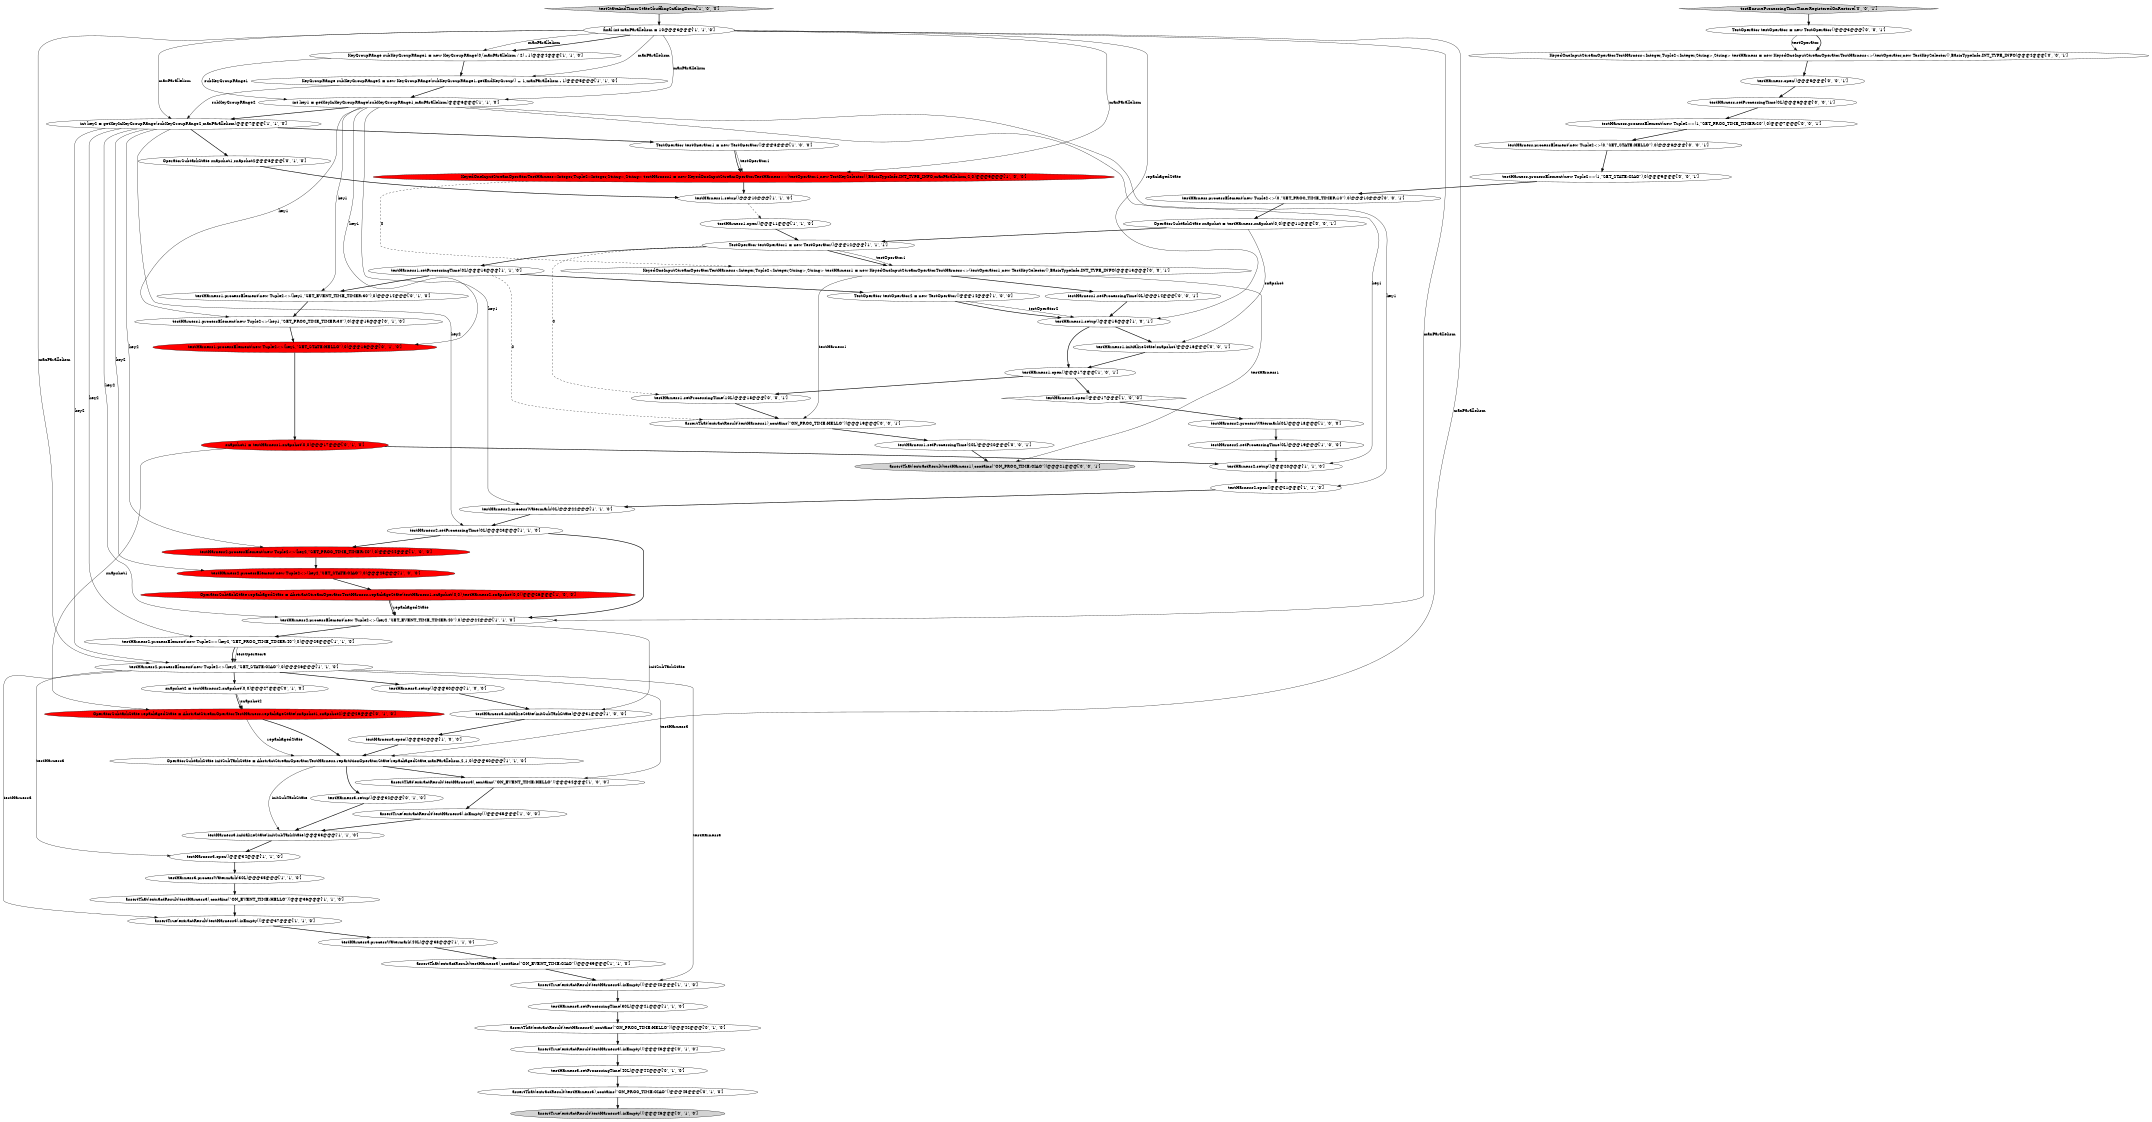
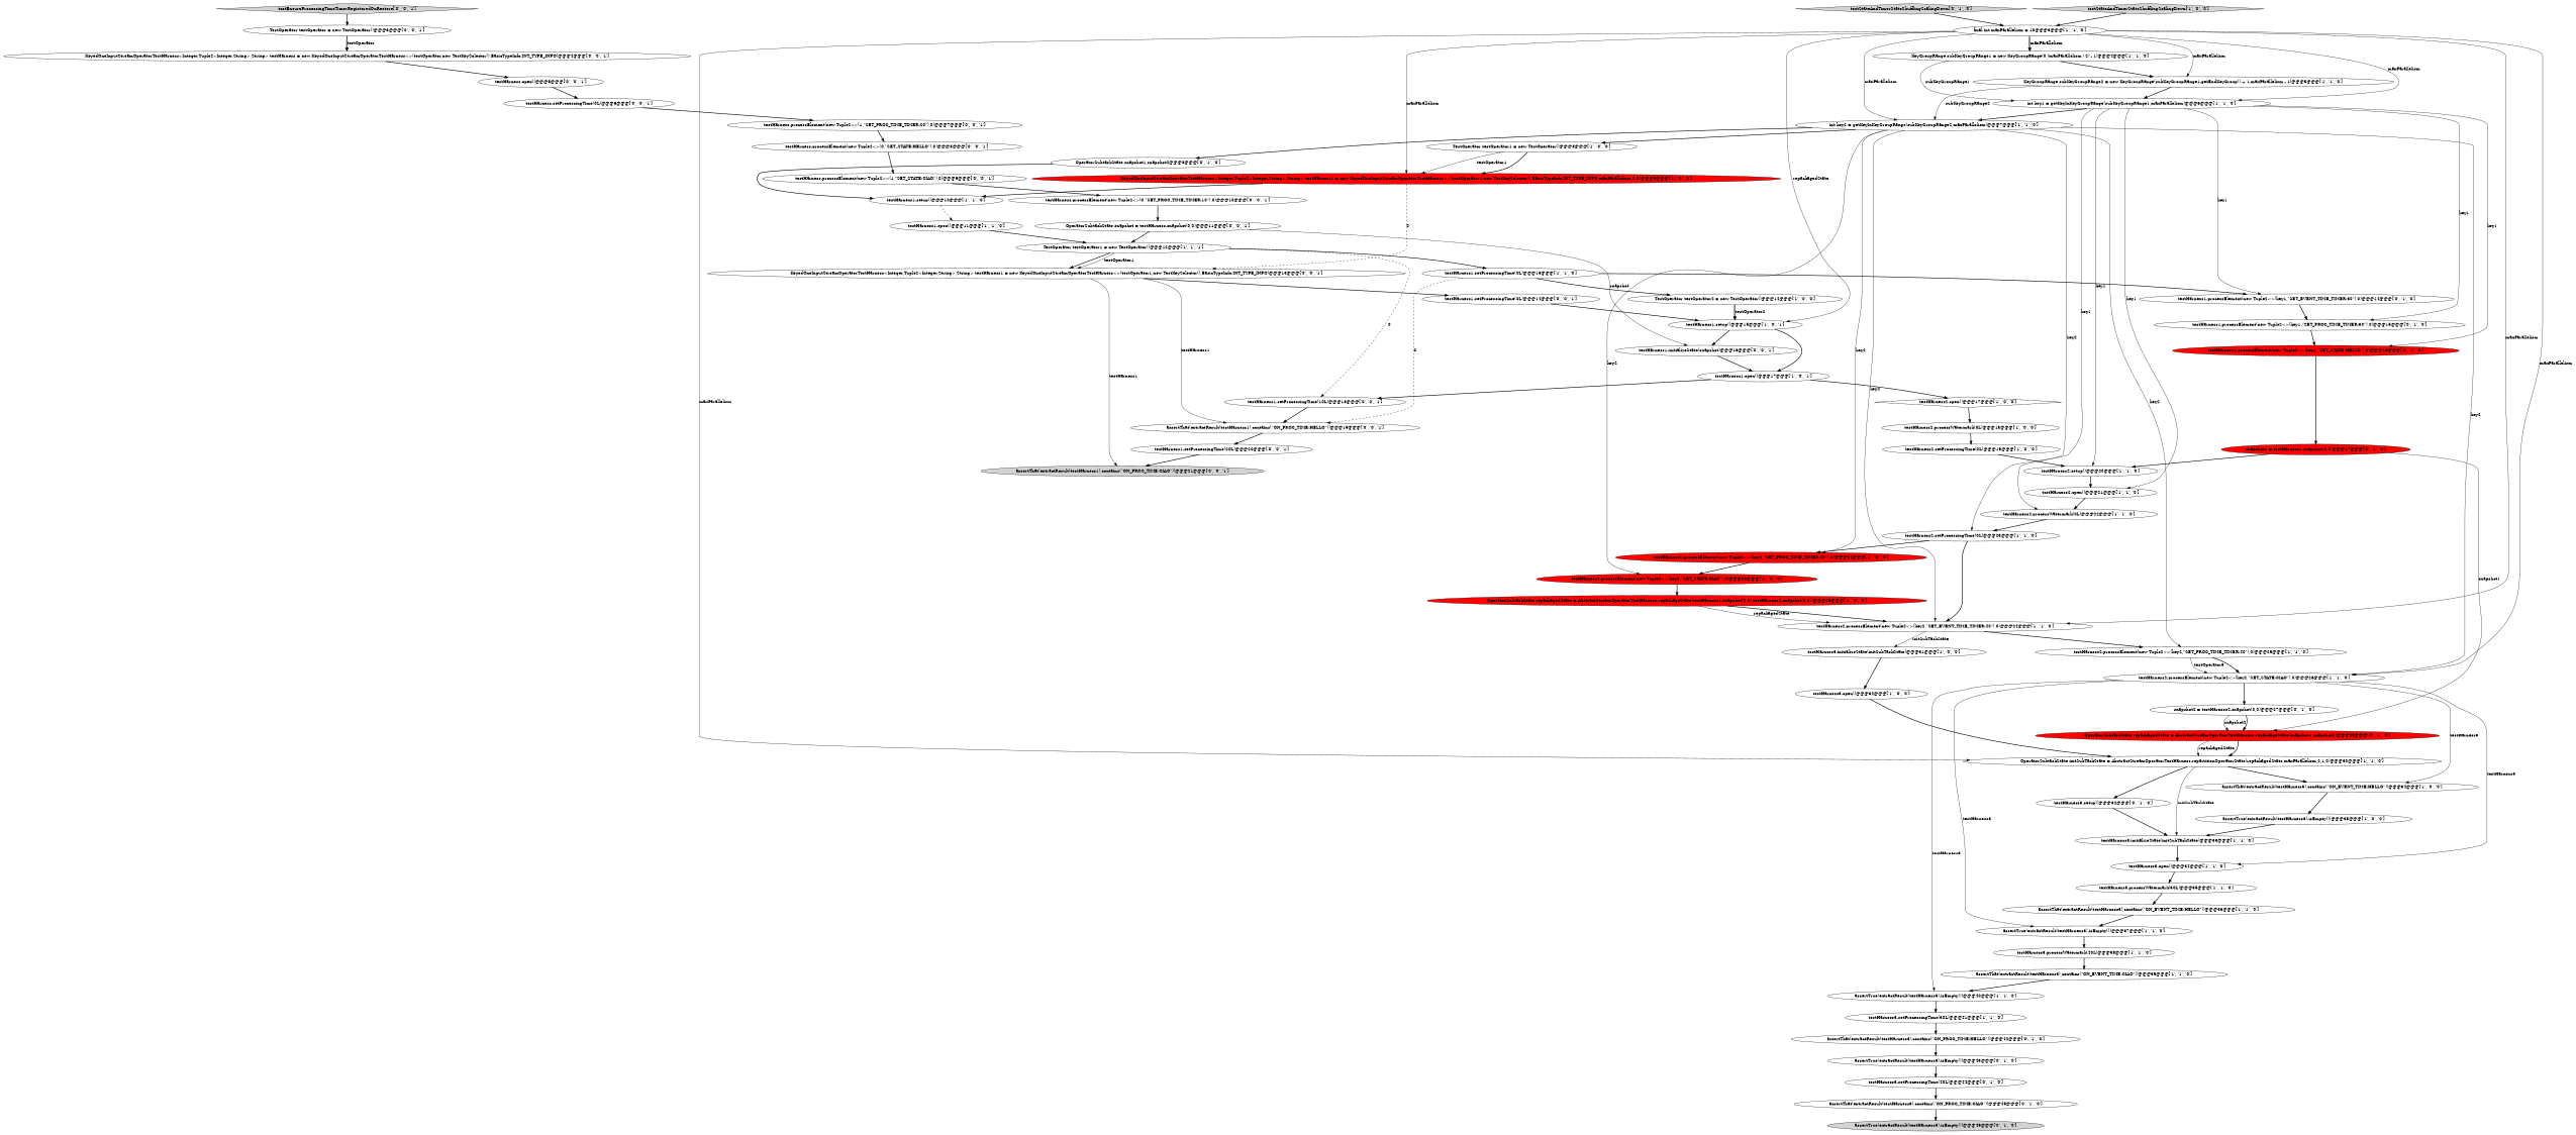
  digraph {
    node [fillcolor=white shape=ellipse style=filled]
    edge [style=bold]
    n1 [label="testHarness1.processElement(new Tuple2<>(key1,\"SET_EVENT_TIME_TIMER:30\"),0)@@@14@@@['0', '1', '0']"]
    n2 [label="testHarness1.processElement(new Tuple2<>(key1,\"SET_PROC_TIME_TIMER:30\"),0)@@@15@@@['0', '1', '0']"]
    n3 [fillcolor=red label="testHarness1.processElement(new Tuple2<>(key1,\"SET_STATE:HELLO\"),0)@@@16@@@['0', '1', '0']"]
    n4 [fillcolor=lightgray label="testEnsureProcessingTimeTimerRegisteredOnRestore['0', '0', '1']" shape=diamond]
    n5 [label="TestOperator testOperator = new TestOperator()@@@3@@@['0', '0', '1']"]
    n6 [label="KeyedOneInputStreamOperatorTestHarness<Integer,Tuple2<Integer,String>,String> testHarness = new KeyedOneInputStreamOperatorTestHarness<>(testOperator,new TestKeySelector(),BasicTypeInfo.INT_TYPE_INFO)@@@4@@@['0', '0', '1']"]
    n7 [label="assertThat(extractResult(testHarness3),contains(\"ON_EVENT_TIME:CIAO\"))@@@39@@@['1', '1', '0']"]
    n8 [label="assertTrue(extractResult(testHarness3).isEmpty())@@@40@@@['1', '1', '0']"]
    n9 [label="testHarness3.setProcessingTime(30L)@@@41@@@['1', '1', '0']"]
    n10 [fillcolor=red label="snapshot1 = testHarness1.snapshot(0,0)@@@17@@@['0', '1', '0']"]
    n11 [label="testHarness2.setup()@@@20@@@['1', '1', '0']"]
    n12 [fillcolor=red label="OperatorSubtaskState repackagedState = AbstractStreamOperatorTestHarness.repackageState(snapshot1,snapshot2)@@@29@@@['0', '1', '0']"]
    n13 [label="assertThat(extractResult(testHarness1),contains(\"ON_PROC_TIME:HELLO\"))@@@19@@@['0', '0', '1']"]
    n14 [label="testHarness1.setProcessingTime(20L)@@@20@@@['0', '0', '1']"]
    n15 [fillcolor=lightgray label="assertThat(extractResult(testHarness1),contains(\"ON_PROC_TIME:CIAO\"))@@@21@@@['0', '0', '1']"]
    n16 [label="testHarness.setProcessingTime(0L)@@@6@@@['0', '0', '1']"]
    n17 [label="testHarness.processElement(new Tuple2<>(1,\"SET_PROC_TIME_TIMER:20\"),0)@@@7@@@['0', '0', '1']"]
    n18 [label="testHarness.processElement(new Tuple2<>(0,\"SET_STATE:HELLO\"),0)@@@8@@@['0', '0', '1']"]
    n19 [fillcolor=red label="testHarness2.processElement(new Tuple2<>(key2,\"SET_STATE:CIAO\"),0)@@@25@@@['1', '0', '0']"]
    n20 [fillcolor=red label="OperatorSubtaskState repackagedState = AbstractStreamOperatorTestHarness.repackageState(testHarness1.snapshot(0,0),testHarness2.snapshot(0,0))@@@26@@@['1', '0', '0']"]
    n21 [label="testHarness2.processElement(new Tuple2<>(key2,\"SET_EVENT_TIME_TIMER:40\"),0)@@@24@@@['1', '1', '0']"]
    n22 [label="assertThat(extractResult(testHarness3),contains(\"ON_PROC_TIME:HELLO\"))@@@42@@@['0', '1', '0']"]
    n23 [label="KeyGroupRange subKeyGroupRange1 = new KeyGroupRange(0,(maxParallelism / 2) - 1)@@@4@@@['1', '1', '0']"]
    n24 [label="int key1 = getKeyInKeyGroupRange(subKeyGroupRange1,maxParallelism)@@@6@@@['1', '1', '0']"]
    n25 [label="KeyGroupRange subKeyGroupRange2 = new KeyGroupRange(subKeyGroupRange1.getEndKeyGroup() + 1,maxParallelism - 1)@@@5@@@['1', '1', '0']"]
    n26 [label="int key2 = getKeyInKeyGroupRange(subKeyGroupRange2,maxParallelism)@@@7@@@['1', '1', '0']"]
    n27 [label="testHarness2.open()@@@21@@@['1', '1', '0']"]
    n28 [label="testHarness2.processWatermark(0L)@@@22@@@['1', '1', '0']"]
    n29 [fillcolor=lightgray label="assertTrue(extractResult(testHarness3).isEmpty())@@@46@@@['0', '1', '0']"]
    n30 [fillcolor=lightgray label="testStateAndTimerStateShufflingScalingDown['1', '0', '0']" shape=diamond]
    n31 [label="final int maxParallelism = 10@@@3@@@['1', '1', '0']"]
    n32 [label="OperatorSubtaskState initSubTaskState = AbstractStreamOperatorTestHarness.repartitionOperatorState(repackagedState,maxParallelism,2,1,0)@@@30@@@['1', '1', '0']"]
    n33 [label="testHarness1.setup()@@@15@@@['1', '0', '1']"]
    n34 [label="testHarness2.processElement(new Tuple2<>(key2,\"SET_STATE:CIAO\"),0)@@@26@@@['1', '1', '0']"]
    n35 [fillcolor=red label="KeyedOneInputStreamOperatorTestHarness<Integer,Tuple2<Integer,String>,String> testHarness1 = new KeyedOneInputStreamOperatorTestHarness<>(testOperator1,new TestKeySelector(),BasicTypeInfo.INT_TYPE_INFO,maxParallelism,2,0)@@@9@@@['1', '0', '0']"]
    n36 [label="testHarness1.initializeState(snapshot)@@@16@@@['0', '0', '1']"]
    n37 [label="testHarness1.open()@@@17@@@['1', '0', '1']"]
    n38 [label="testHarness2.open()@@@17@@@['1', '0', '0']" shape=diamond]
    n39 [label="testHarness1.setProcessingTime(10L)@@@18@@@['0', '0', '1']"]
    n40 [label="assertTrue(extractResult(testHarness3).isEmpty())@@@37@@@['1', '1', '0']"]
    n41 [label="testHarness3.processWatermark(40L)@@@38@@@['1', '1', '0']"]
    n42 [label="testHarness3.initializeState(initSubTaskState)@@@31@@@['1', '0', '0']"]
    n43 [label="testHarness2.processElement(new Tuple2<>(key2,\"SET_PROC_TIME_TIMER:40\"),0)@@@25@@@['1', '1', '0']"]
    n44 [label="testHarness3.open()@@@32@@@['1', '0', '0']"]
    n45 [label="testHarness.processElement(new Tuple2<>(1,\"SET_STATE:CIAO\"),0)@@@9@@@['0', '0', '1']"]
    n46 [label="testHarness.processElement(new Tuple2<>(0,\"SET_PROC_TIME_TIMER:10\"),0)@@@10@@@['0', '0', '1']"]
    n47 [label="testHarness1.setProcessingTime(0L)@@@13@@@['1', '1', '0']"]
    n48 [label="TestOperator testOperator2 = new TestOperator()@@@14@@@['1', '0', '0']"]
    n49 [label="testHarness3.open()@@@34@@@['1', '1', '0']"]
    n50 [label="testHarness3.processWatermark(30L)@@@35@@@['1', '1', '0']"]
    n51 [label="assertThat(extractResult(testHarness3),contains(\"ON_EVENT_TIME:HELLO\"))@@@36@@@['1', '1', '0']"]
    n52 [label="OperatorSubtaskState snapshot = testHarness.snapshot(0,0)@@@11@@@['0', '0', '1']"]
    n53 [label="TestOperator testOperator1 = new TestOperator()@@@12@@@['1', '1', '1']"]
    n54 [label="assertThat(extractResult(testHarness3),contains(\"ON_EVENT_TIME:HELLO\"))@@@34@@@['1', '0', '0']"]
    n55 [label="testHarness3.setup()@@@32@@@['0', '1', '0']"]
    n56 [label="testHarness3.initializeState(initSubTaskState)@@@33@@@['1', '1', '0']"]
    n57 [label="assertTrue(extractResult(testHarness3).isEmpty())@@@35@@@['1', '0', '0']"]
    n58 [label="testHarness2.processWatermark(0L)@@@18@@@['1', '0', '0']"]
    n59 [label="testHarness2.setProcessingTime(0L)@@@19@@@['1', '0', '0']"]
    n60 [label="assertTrue(extractResult(testHarness3).isEmpty())@@@43@@@['0', '1', '0']"]
    n61 [label="snapshot2 = testHarness2.snapshot(0,0)@@@27@@@['0', '1', '0']"]
-   n62 [label="testHarness3.setup()@@@30@@@['1', '0', '0']"]
    n63 [label="testHarness1.setup()@@@10@@@['1', '1', '0']"]
    n64 [label="testHarness1.open()@@@11@@@['1', '1', '0']"]
    n65 [label="assertThat(extractResult(testHarness3),contains(\"ON_PROC_TIME:CIAO\"))@@@45@@@['0', '1', '0']"]
    n66 [label="KeyedOneInputStreamOperatorTestHarness<Integer,Tuple2<Integer,String>,String> testHarness1 = new KeyedOneInputStreamOperatorTestHarness<>(testOperator1,new TestKeySelector(),BasicTypeInfo.INT_TYPE_INFO)@@@13@@@['0', '0', '1']"]
    n67 [label="OperatorSubtaskState snapshot1,snapshot2@@@8@@@['0', '1', '0']"]
    n68 [label="testHarness.open()@@@5@@@['0', '0', '1']"]
    n69 [fillcolor=red label="testHarness2.processElement(new Tuple2<>(key2,\"SET_PROC_TIME_TIMER:40\"),0)@@@24@@@['1', '0', '0']"]
    n70 [label="TestOperator testOperator1 = new TestOperator()@@@8@@@['1', '0', '0']"]
    n71 [label="testHarness2.setProcessingTime(0L)@@@23@@@['1', '1', '0']"]
    n72 [label="testHarness3.setProcessingTime(40L)@@@44@@@['0', '1', '0']"]
    n73 [label="testHarness1.setProcessingTime(0L)@@@14@@@['0', '0', '1']"]
+   n74 [fillcolor=lightgray label="testStateAndTimerStateShufflingScalingDown['0', '1', '0']" shape=diamond]
    n1 -> n2
    n2 -> n3
    n3 -> n10
    n4 -> n5
    n5 -> n6
    n5 -> n6 [label=testOperator style=solid]
    n6 -> n68
    n7 -> n8
    n8 -> n9
    n9 -> n22
    n10 -> n11
    n10 -> n12 [label=snapshot1 style=solid]
    n11 -> n27
    n12 -> n32
    n12 -> n32 [label=repackagedState style=solid]
    n13 -> n14
    n14 -> n15
    n16 -> n17
    n17 -> n18
    n18 -> n45
    n19 -> n20
    n20 -> n21
    n20 -> n21 [label=repackagedState style=solid]
    n21 -> n42 [label=initSubTaskState style=solid]
    n21 -> n43
    n22 -> n60
    n23 -> n24 [label=subKeyGroupRange1 style=solid]
    n23 -> n25
    n24 -> n1 [label=key1 style=solid]
    n24 -> n2 [label=key1 style=solid]
    n24 -> n3 [label=key1 style=solid]
    n24 -> n11 [label=key1 style=solid]
    n24 -> n26
    n24 -> n27 [label=key1 style=solid]
    n24 -> n28 [label=key1 style=solid]
    n25 -> n24
    n25 -> n26 [label=subKeyGroupRange2 style=solid]
    n26 -> n19 [label=key2 style=solid]
    n26 -> n21 [label=key2 style=solid]
    n26 -> n34 [label=key2 style=solid]
    n26 -> n43 [label=key2 style=solid]
    n26 -> n67
    n26 -> n69 [label=key2 style=solid]
    n26 -> n70
    n26 -> n71 [label=key2 style=solid]
    n27 -> n28
    n28 -> n71
    n30 -> n31
    n31 -> n21 [label=maxParallelism style=solid]
    n31 -> n23 [label=maxParallelism style=solid]
    n31 -> n23
    n31 -> n24 [label=maxParallelism style=solid]
    n31 -> n25 [label=maxParallelism style=solid]
    n31 -> n26 [label=maxParallelism style=solid]
    n31 -> n32 [label=maxParallelism style=solid]
    n31 -> n33 [label=repackagedState style=solid]
    n31 -> n34 [label=maxParallelism style=solid]
    n31 -> n35 [label=maxParallelism style=solid]
    n32 -> n54
    n32 -> n55
    n32 -> n56 [label=initSubTaskState style=solid]
    n33 -> n36
    n33 -> n37
    n34 -> n8 [label=testHarness3 style=solid]
    n34 -> n40 [label=testHarness3 style=solid]
    n34 -> n49 [label=testHarness3 style=solid]
    n34 -> n54 [label=testHarness3 style=solid]
    n34 -> n61
-   n34 -> n62
    n35 -> n63
    n35 -> n66 [label=0 style=dashed]
    n36 -> n37
    n37 -> n38
    n37 -> n39
    n38 -> n58
    n39 -> n13
    n40 -> n41
    n41 -> n7
    n42 -> n44
    n43 -> n34
    n43 -> n34 [label=testOperator3 style=solid]
    n44 -> n32
    n45 -> n46
    n46 -> n52
    n47 -> n1
    n47 -> n13 [label=0 style=dashed]
    n47 -> n48
    n48 -> n33 [label=testOperator2 style=solid]
    n48 -> n33
    n49 -> n50
    n50 -> n51
    n51 -> n40
    n52 -> n36 [label=snapshot style=solid]
    n52 -> n53
    n53 -> n39 [label=0 style=dashed]
    n53 -> n47
    n53 -> n66
    n53 -> n66 [label=testOperator1 style=solid]
    n54 -> n57
    n55 -> n56
    n56 -> n49
    n57 -> n56
    n58 -> n59
    n59 -> n11
    n60 -> n72
    n61 -> n12 [label=snapshot2 style=solid]
    n61 -> n12
-   n62 -> n42
    n63 -> n64 [style=dashed]
    n64 -> n53
    n65 -> n29
    n66 -> n13 [label=testHarness1 style=solid]
    n66 -> n15 [label=testHarness1 style=solid]
    n66 -> n73
    n67 -> n63
    n68 -> n16
    n69 -> n19
    n70 -> n35 [label=testOperator1 style=solid]
    n70 -> n35
    n71 -> n21
    n71 -> n69
    n72 -> n65
    n73 -> n33
+   n74 -> n31
  }
